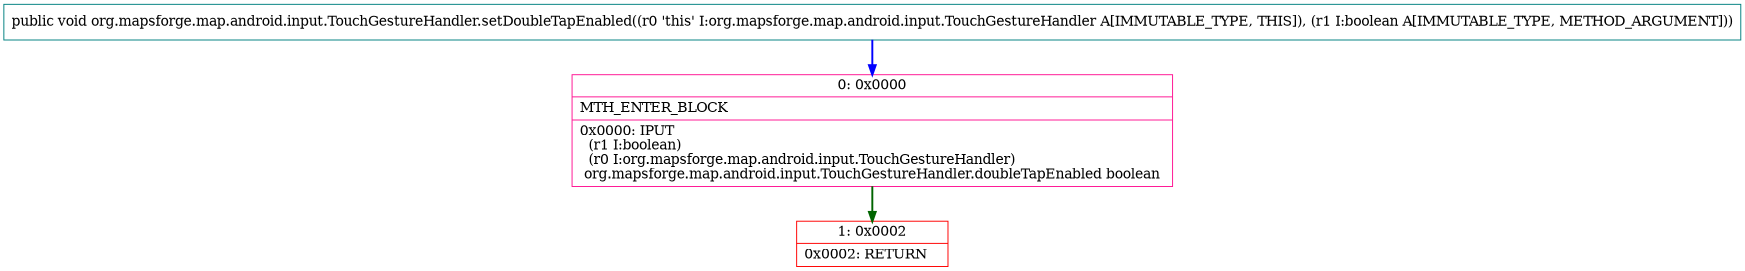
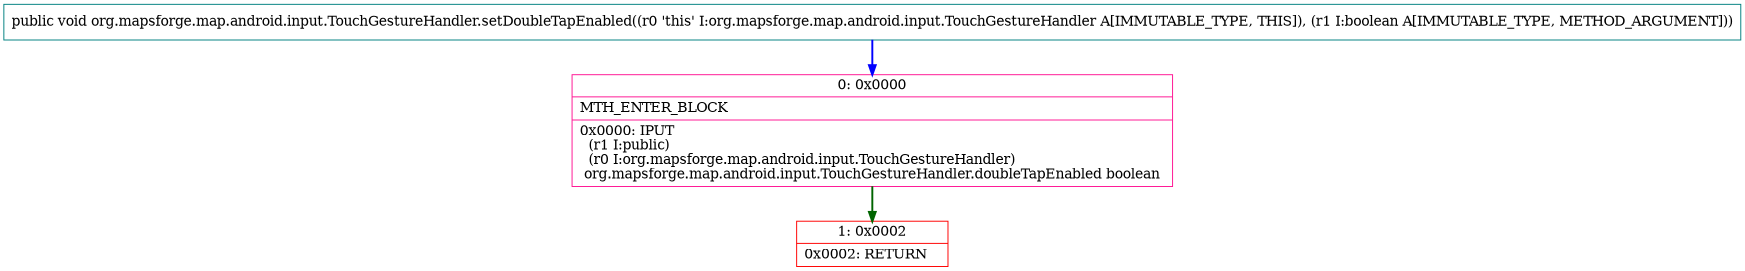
  digraph {
    node [shape=record]
    edge [style=bold]
-   n1 [label="{0\:\ 0x0000|MTH_ENTER_BLOCK\l|0x0000: IPUT  \l  (r1 I:boolean)\l  (r0 I:org.mapsforge.map.android.input.TouchGestureHandler)\l org.mapsforge.map.android.input.TouchGestureHandler.doubleTapEnabled boolean \l}" color=deeppink]
+   n1 [label="{0\:\ 0x0000|MTH_ENTER_BLOCK\l|0x0000: IPUT  \l  (r1 I:public)\l  (r0 I:org.mapsforge.map.android.input.TouchGestureHandler)\l org.mapsforge.map.android.input.TouchGestureHandler.doubleTapEnabled boolean \l}" color=deeppink]
    n2 [label="{1\:\ 0x0002|0x0002: RETURN   \l}" color=red]
    n3 [label="{public void org.mapsforge.map.android.input.TouchGestureHandler.setDoubleTapEnabled((r0 'this' I:org.mapsforge.map.android.input.TouchGestureHandler A[IMMUTABLE_TYPE, THIS]), (r1 I:boolean A[IMMUTABLE_TYPE, METHOD_ARGUMENT])) }" color=teal]
    n1 -> n2 [color=darkgreen]
    n3 -> n1 [color=blue]
  }
